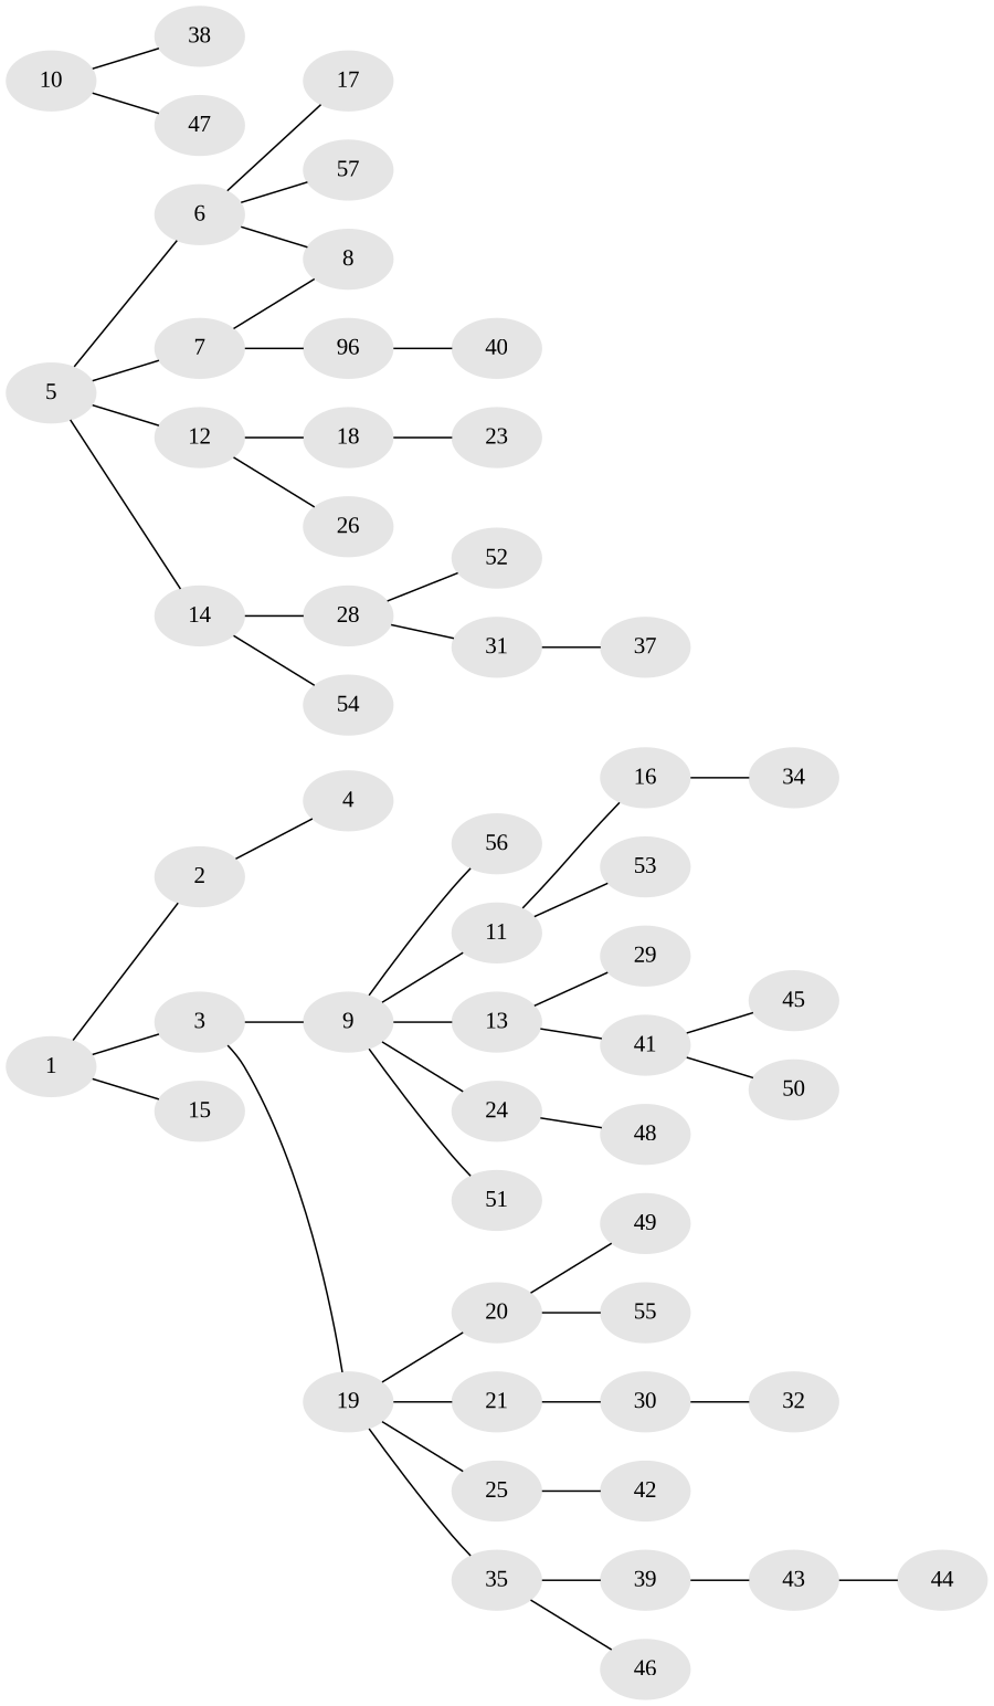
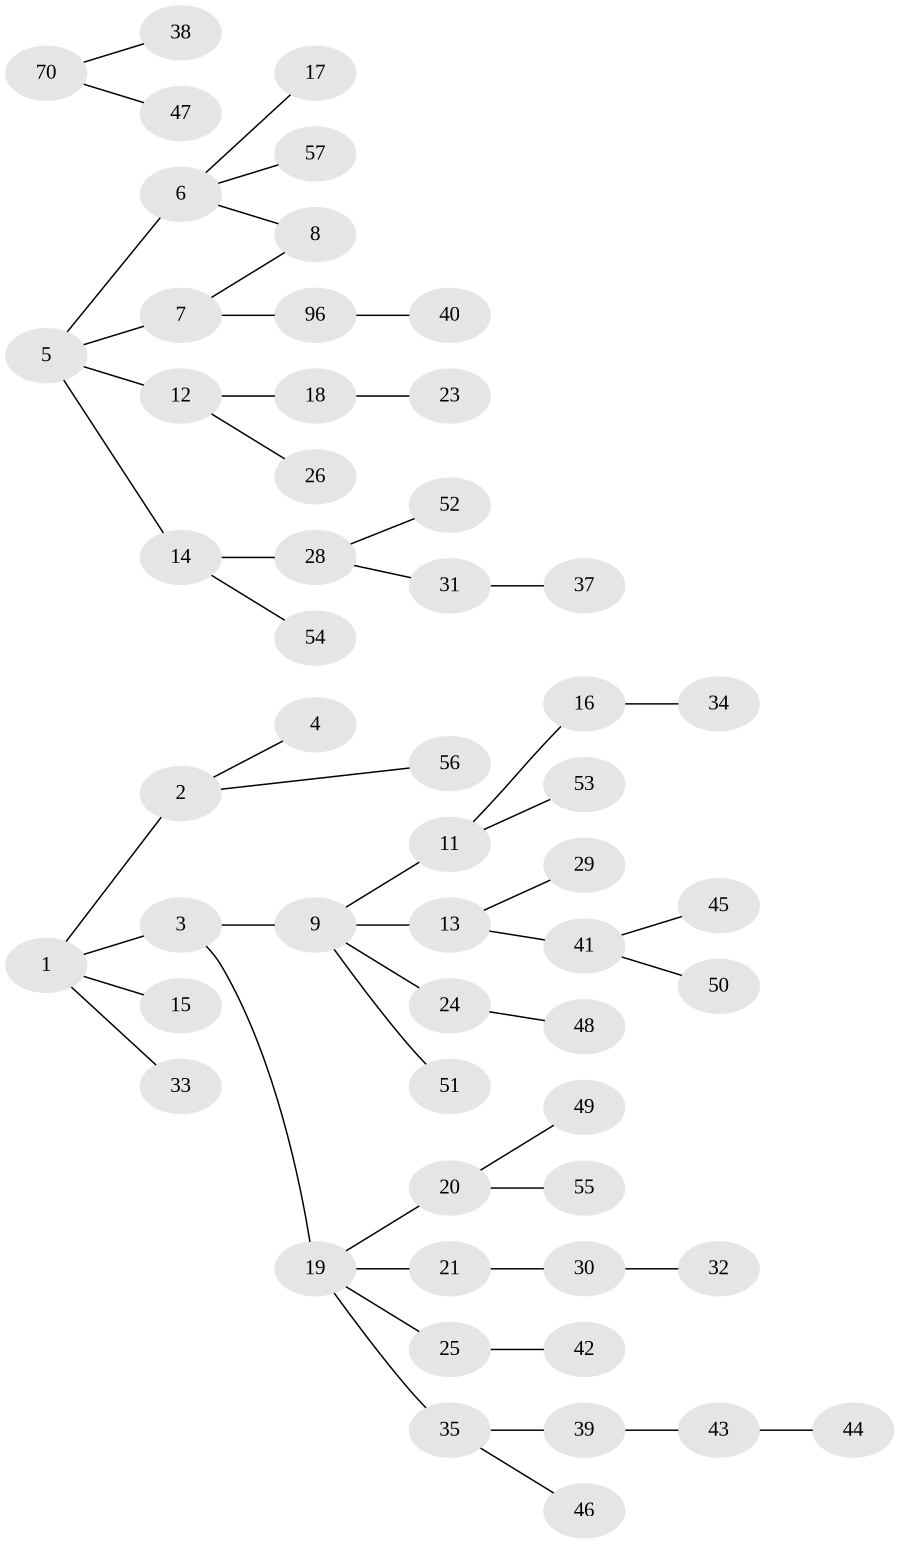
  graph {
    fontname="Liberation Serif"
    rankdir=LR
    node [color=gray90 fontname="Liberation Serif" style=filled]
    edge [fontname="Liberation Serif"]
    1
    2
    3
    15
+   33
    4
    56
    9
    19
    5
    6
    7
    12
    14
    11
    13
    24
    51
    20
    21
    25
    35
    17
    57
    8
    n26 [label=96]
    18
    26
    28
    54
-   10
+   10 [label=70]
    38
    47
    40
    16
    53
    29
    41
    48
    34
    23
    45
    50
    52
    31
    49
    55
    30
    42
    39
    46
    32
    37
    43
    44
    1 -- 2
    1 -- 3
    1 -- 15
+   1 -- 33
    2 -- 4
-   9 -- 56
+   2 -- 56
    3 -- 9
    3 -- 19
    9 -- 11
    9 -- 13
    9 -- 24
    9 -- 51
    19 -- 20
    19 -- 21
    19 -- 25
    19 -- 35
    5 -- 6
    5 -- 7
    5 -- 12
    5 -- 14
    6 -- 17
    6 -- 57
    6 -- 8
    7 -- 8
    7 -- n26
    12 -- 18
    12 -- 26
    14 -- 28
    14 -- 54
    11 -- 16
    11 -- 53
    13 -- 29
    13 -- 41
    24 -- 48
    20 -- 49
    20 -- 55
    21 -- 30
    25 -- 42
    35 -- 39
    35 -- 46
    n26 -- 40
    18 -- 23
    28 -- 52
    28 -- 31
    10 -- 38
    10 -- 47
    16 -- 34
    41 -- 45
    41 -- 50
    31 -- 37
    30 -- 32
    39 -- 43
    43 -- 44
  }
